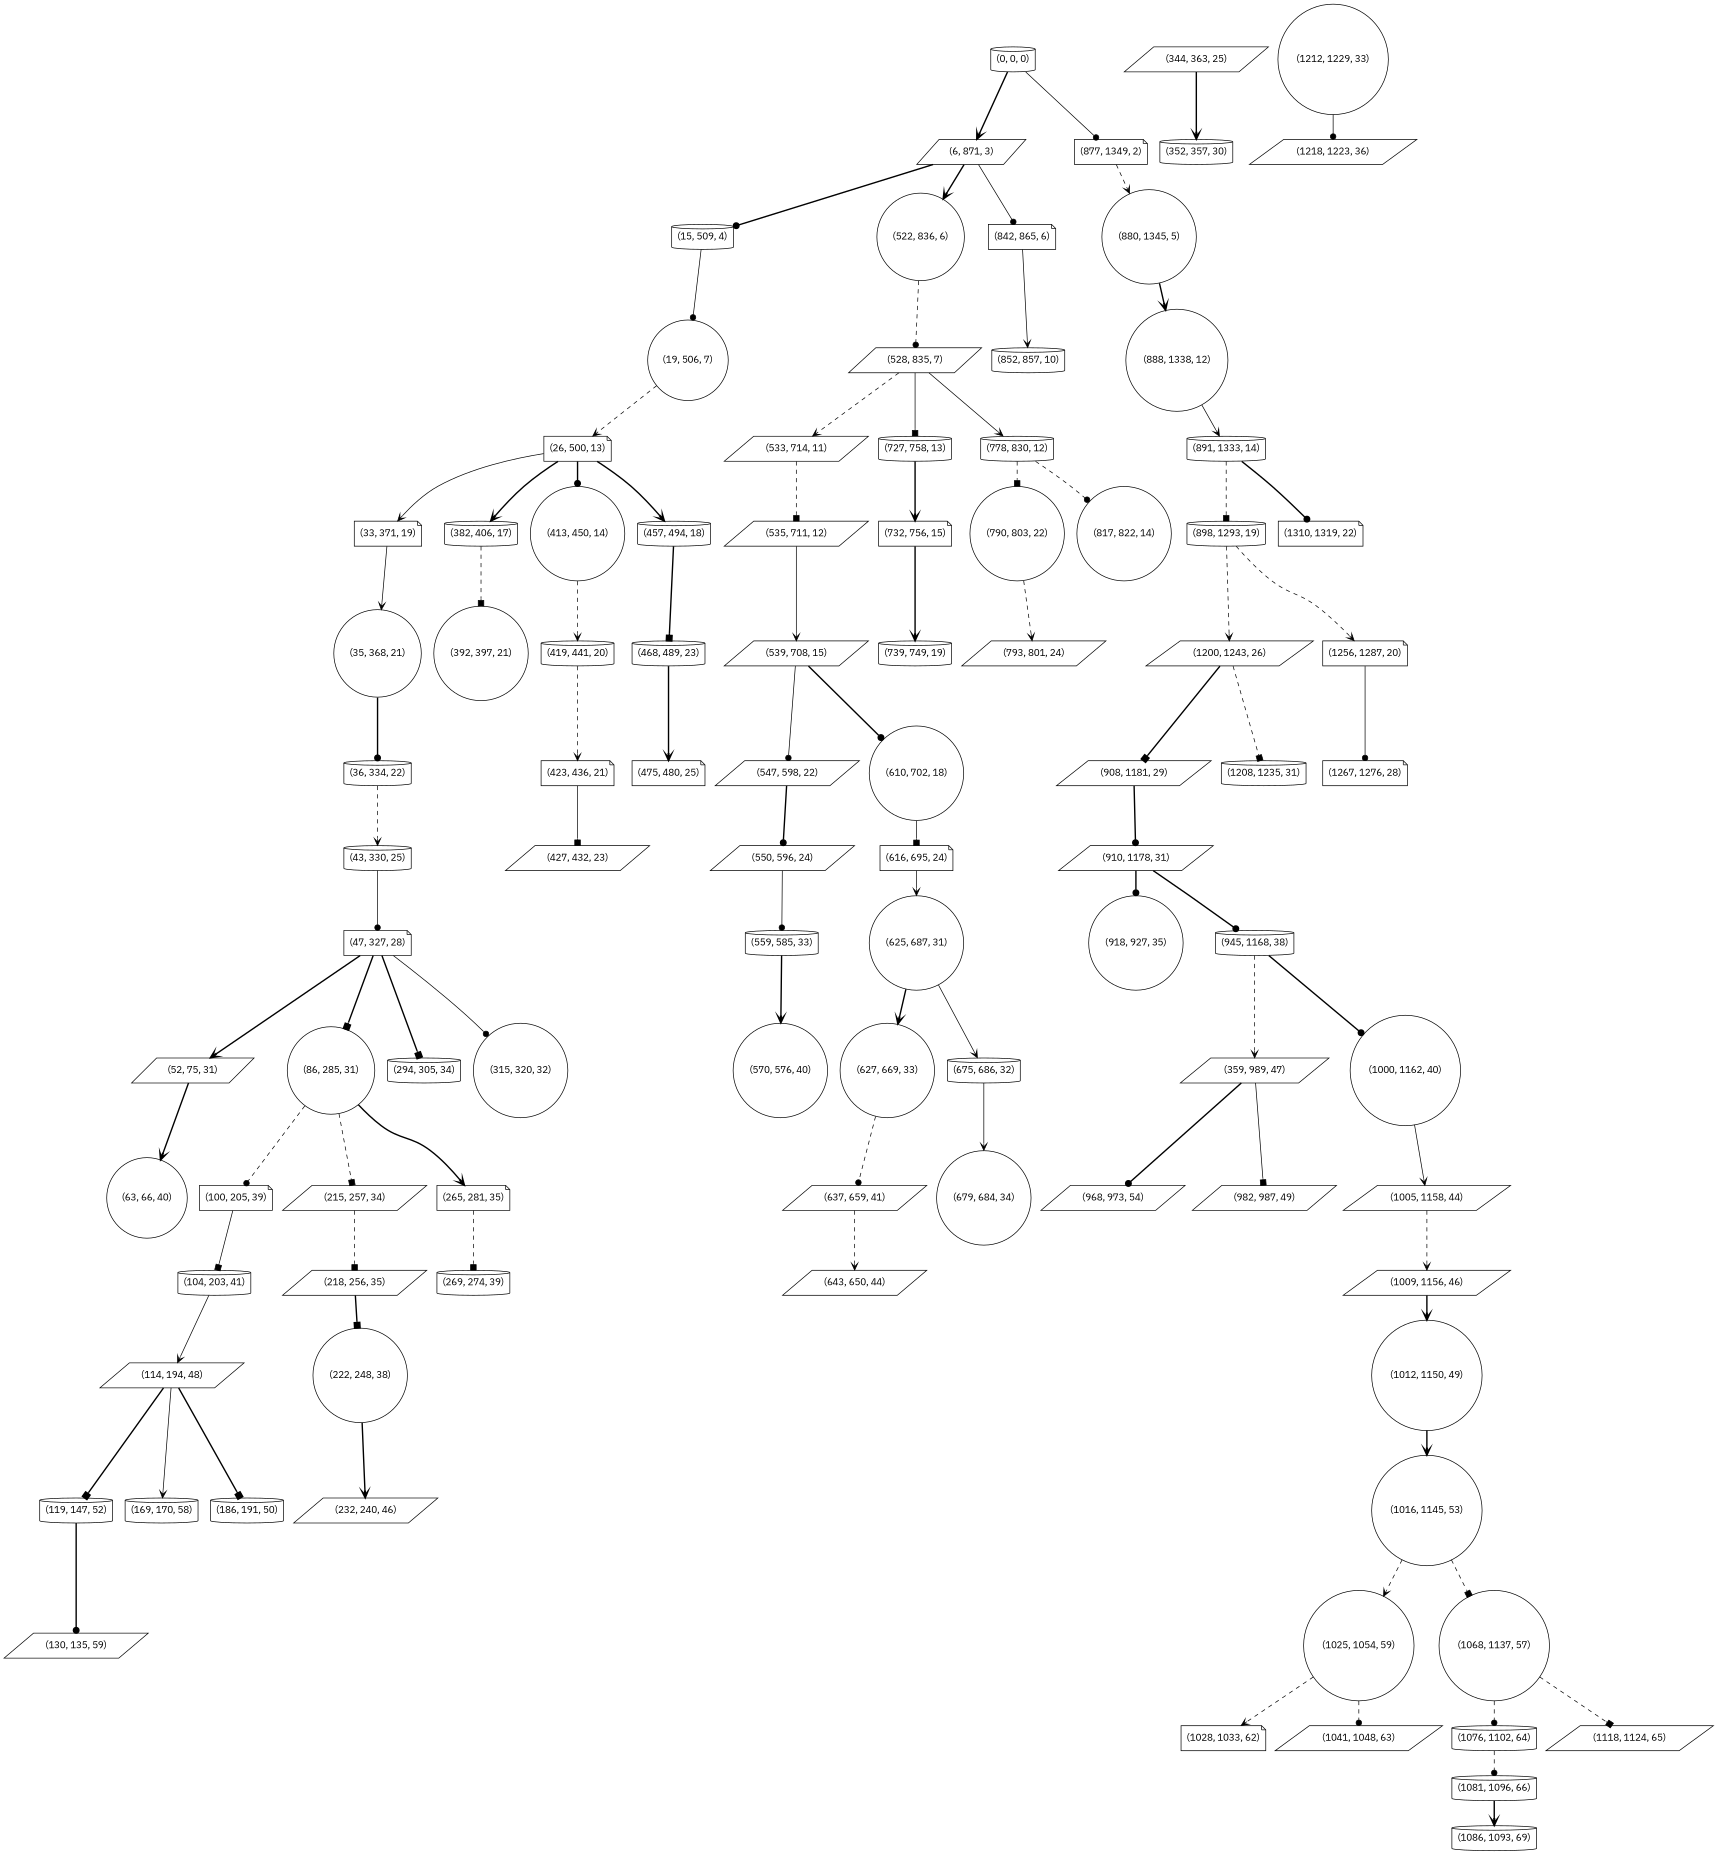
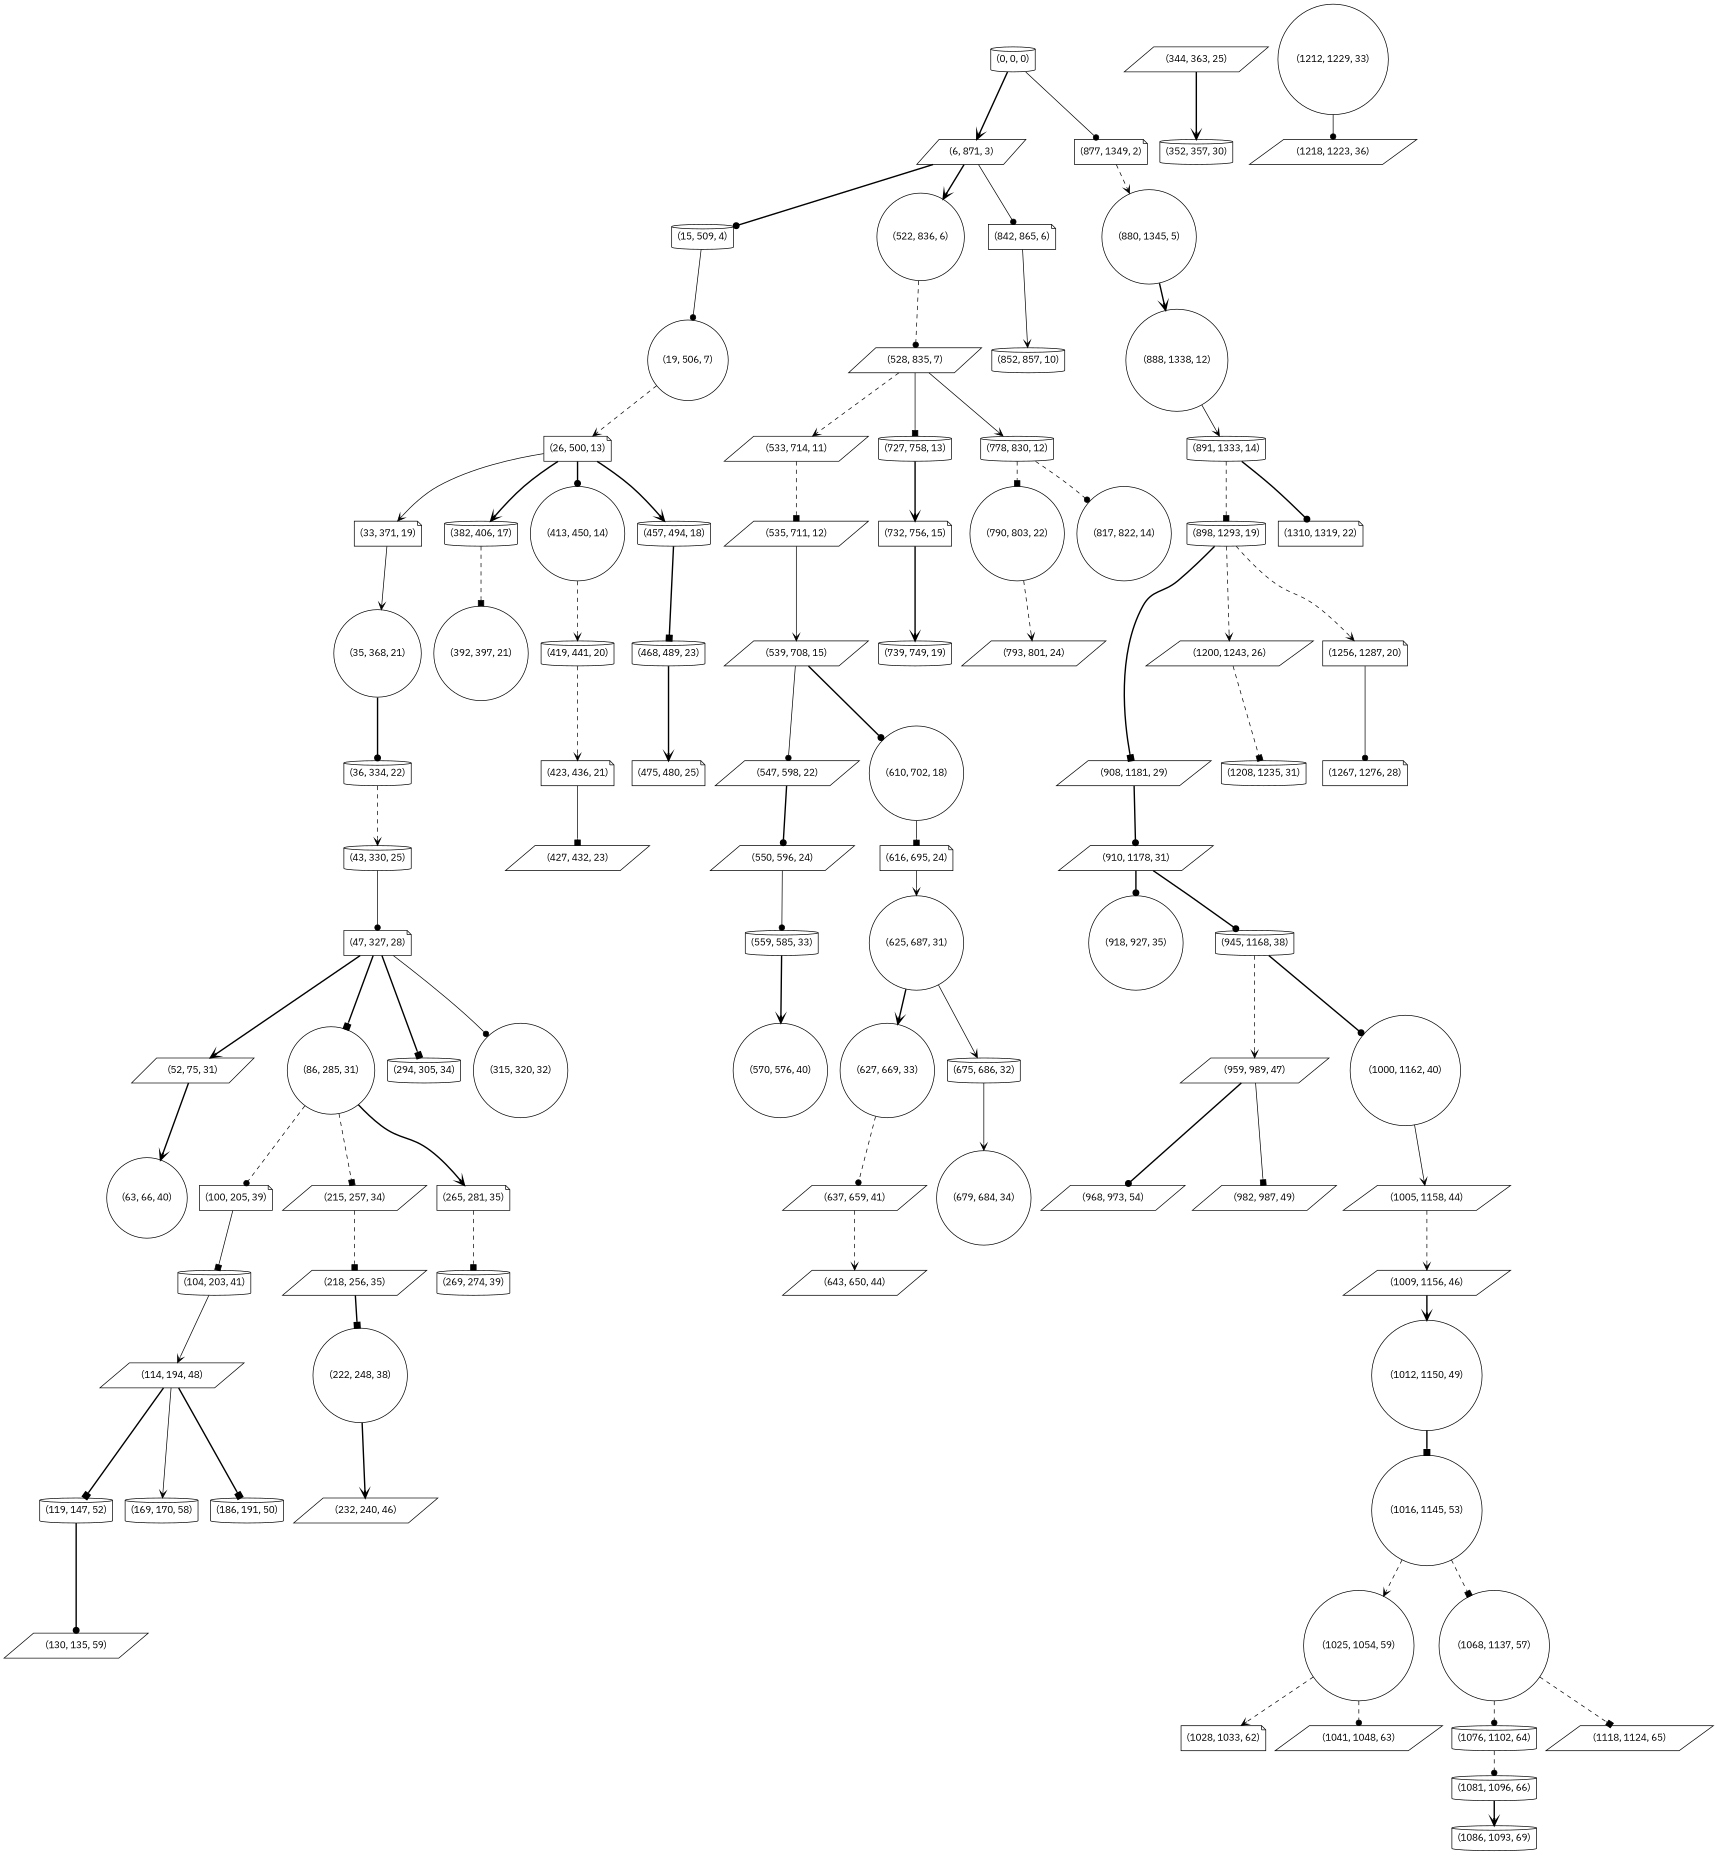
  digraph {
    fontname="IBM Plex Sans"
    node [fontname="IBM Plex Sans" shape=parallelogram]
    edge [arrowhead=vee fontname="IBM Plex Sans" style=bold]
    "(6, 871, 3)"
    "(0, 0, 0)" [shape=cylinder]
    "(877, 1349, 2)" [shape=note]
    "(15, 509, 4)" [shape=cylinder]
    "(522, 836, 6)" [shape=circle]
    "(842, 865, 6)" [shape=note]
    "(880, 1345, 5)" [shape=circle]
    "(19, 506, 7)" [shape=circle]
    "(528, 835, 7)"
    "(852, 857, 10)" [shape=cylinder]
    "(26, 500, 13)" [shape=note]
    "(33, 371, 19)" [shape=note]
    "(382, 406, 17)" [shape=cylinder]
    "(413, 450, 14)" [shape=circle]
    "(457, 494, 18)" [shape=cylinder]
    "(35, 368, 21)" [shape=circle]
    "(392, 397, 21)" [shape=circle]
    "(419, 441, 20)" [shape=cylinder]
    "(468, 489, 23)" [shape=cylinder]
    "(36, 334, 22)" [shape=cylinder]
    "(43, 330, 25)" [shape=cylinder]
    "(47, 327, 28)" [shape=note]
    "(52, 75, 31)"
    "(86, 285, 31)" [shape=circle]
    "(294, 305, 34)" [shape=cylinder]
    "(315, 320, 32)" [shape=circle]
    "(63, 66, 40)" [shape=circle]
    "(100, 205, 39)" [shape=note]
    "(215, 257, 34)"
    "(265, 281, 35)" [shape=note]
    "(104, 203, 41)" [shape=cylinder]
    "(218, 256, 35)"
    "(269, 274, 39)" [shape=cylinder]
    "(114, 194, 48)"
    "(119, 147, 52)" [shape=cylinder]
    n36 [label="(169, 170, 58)" shape=cylinder]
    "(186, 191, 50)" [shape=cylinder]
    "(130, 135, 59)"
    "(222, 248, 38)" [shape=circle]
    "(232, 240, 46)"
    "(344, 363, 25)"
    "(352, 357, 30)" [shape=cylinder]
    "(423, 436, 21)" [shape=note]
    "(427, 432, 23)"
    "(475, 480, 25)" [shape=note]
    "(533, 714, 11)"
    "(727, 758, 13)" [shape=cylinder]
    "(778, 830, 12)" [shape=cylinder]
    "(535, 711, 12)"
    "(732, 756, 15)" [shape=note]
    "(790, 803, 22)" [shape=circle]
    "(817, 822, 14)" [shape=circle]
    "(539, 708, 15)"
    "(547, 598, 22)"
    "(610, 702, 18)" [shape=circle]
    "(550, 596, 24)"
    "(616, 695, 24)" [shape=note]
    "(559, 585, 33)" [shape=cylinder]
    "(570, 576, 40)" [shape=circle]
    "(625, 687, 31)" [shape=circle]
    "(627, 669, 33)" [shape=circle]
    "(675, 686, 32)" [shape=cylinder]
    "(637, 659, 41)"
    "(679, 684, 34)" [shape=circle]
    "(643, 650, 44)"
    "(739, 749, 19)" [shape=cylinder]
    "(793, 801, 24)"
    "(888, 1338, 12)" [shape=circle]
    "(891, 1333, 14)" [shape=cylinder]
    "(898, 1293, 19)" [shape=cylinder]
    "(1310, 1319, 22)" [shape=note]
    "(908, 1181, 29)"
    "(1200, 1243, 26)"
    "(1256, 1287, 20)" [shape=note]
    "(910, 1178, 31)"
    "(1208, 1235, 31)" [shape=cylinder]
    "(1267, 1276, 28)" [shape=note]
    "(918, 927, 35)" [shape=circle]
    "(945, 1168, 38)" [shape=cylinder]
-   "(959, 989, 47)" [label="(359, 989, 47)"]
+   "(959, 989, 47)"
    "(1000, 1162, 40)" [shape=circle]
    "(968, 973, 54)"
    "(982, 987, 49)"
    "(1005, 1158, 44)"
    "(1009, 1156, 46)"
    "(1012, 1150, 49)" [shape=circle]
    "(1016, 1145, 53)" [shape=circle]
    "(1025, 1054, 59)" [shape=circle]
    "(1068, 1137, 57)" [shape=circle]
    "(1028, 1033, 62)" [shape=note]
    "(1041, 1048, 63)"
    "(1076, 1102, 64)" [shape=cylinder]
    "(1118, 1124, 65)"
    "(1081, 1096, 66)" [shape=cylinder]
    "(1086, 1093, 69)" [shape=cylinder]
    "(1212, 1229, 33)" [shape=circle]
    "(1218, 1223, 36)"
    "(6, 871, 3)" -> "(15, 509, 4)" [arrowhead=dot]
    "(6, 871, 3)" -> "(522, 836, 6)"
    "(6, 871, 3)" -> "(842, 865, 6)" [arrowhead=dot style=solid]
    "(0, 0, 0)" -> "(6, 871, 3)"
    "(0, 0, 0)" -> "(877, 1349, 2)" [arrowhead=dot style=solid]
    "(877, 1349, 2)" -> "(880, 1345, 5)" [style=dashed]
    "(15, 509, 4)" -> "(19, 506, 7)" [arrowhead=dot style=solid]
    "(522, 836, 6)" -> "(528, 835, 7)" [arrowhead=dot style=dashed]
    "(842, 865, 6)" -> "(852, 857, 10)" [style=solid]
    "(880, 1345, 5)" -> "(888, 1338, 12)"
    "(19, 506, 7)" -> "(26, 500, 13)" [style=dashed]
    "(528, 835, 7)" -> "(533, 714, 11)" [style=dashed]
    "(528, 835, 7)" -> "(727, 758, 13)" [arrowhead=box style=solid]
    "(528, 835, 7)" -> "(778, 830, 12)" [style=solid]
    "(26, 500, 13)" -> "(33, 371, 19)" [style=solid]
    "(26, 500, 13)" -> "(382, 406, 17)"
    "(26, 500, 13)" -> "(413, 450, 14)" [arrowhead=dot]
    "(26, 500, 13)" -> "(457, 494, 18)"
    "(33, 371, 19)" -> "(35, 368, 21)" [style=solid]
    "(382, 406, 17)" -> "(392, 397, 21)" [arrowhead=box style=dashed]
    "(413, 450, 14)" -> "(419, 441, 20)" [style=dashed]
    "(457, 494, 18)" -> "(468, 489, 23)" [arrowhead=box]
    "(35, 368, 21)" -> "(36, 334, 22)" [arrowhead=dot]
    "(419, 441, 20)" -> "(423, 436, 21)" [style=dashed]
    "(468, 489, 23)" -> "(475, 480, 25)"
    "(36, 334, 22)" -> "(43, 330, 25)" [style=dashed]
    "(43, 330, 25)" -> "(47, 327, 28)" [arrowhead=dot style=solid]
    "(47, 327, 28)" -> "(52, 75, 31)"
    "(47, 327, 28)" -> "(86, 285, 31)" [arrowhead=box]
    "(47, 327, 28)" -> "(294, 305, 34)" [arrowhead=box]
    "(47, 327, 28)" -> "(315, 320, 32)" [arrowhead=dot style=solid]
    "(52, 75, 31)" -> "(63, 66, 40)"
    "(86, 285, 31)" -> "(100, 205, 39)" [arrowhead=dot style=dashed]
    "(86, 285, 31)" -> "(215, 257, 34)" [arrowhead=box style=dashed]
    "(86, 285, 31)" -> "(265, 281, 35)"
    "(100, 205, 39)" -> "(104, 203, 41)" [arrowhead=box style=solid]
    "(215, 257, 34)" -> "(218, 256, 35)" [arrowhead=box style=dashed]
    "(265, 281, 35)" -> "(269, 274, 39)" [arrowhead=box style=dashed]
    "(104, 203, 41)" -> "(114, 194, 48)" [style=solid]
    "(218, 256, 35)" -> "(222, 248, 38)" [arrowhead=box]
    "(114, 194, 48)" -> "(119, 147, 52)" [arrowhead=box]
    "(114, 194, 48)" -> n36 [style=solid]
    "(114, 194, 48)" -> "(186, 191, 50)" [arrowhead=box]
    "(119, 147, 52)" -> "(130, 135, 59)" [arrowhead=dot]
    "(222, 248, 38)" -> "(232, 240, 46)"
    "(344, 363, 25)" -> "(352, 357, 30)"
    "(423, 436, 21)" -> "(427, 432, 23)" [arrowhead=box style=solid]
    "(533, 714, 11)" -> "(535, 711, 12)" [arrowhead=box style=dashed]
    "(727, 758, 13)" -> "(732, 756, 15)"
    "(778, 830, 12)" -> "(790, 803, 22)" [arrowhead=box style=dashed]
    "(778, 830, 12)" -> "(817, 822, 14)" [arrowhead=dot style=dashed]
    "(535, 711, 12)" -> "(539, 708, 15)" [style=solid]
    "(732, 756, 15)" -> "(739, 749, 19)"
    "(790, 803, 22)" -> "(793, 801, 24)" [style=dashed]
    "(539, 708, 15)" -> "(547, 598, 22)" [arrowhead=dot style=solid]
    "(539, 708, 15)" -> "(610, 702, 18)" [arrowhead=dot]
    "(547, 598, 22)" -> "(550, 596, 24)" [arrowhead=dot]
    "(610, 702, 18)" -> "(616, 695, 24)" [arrowhead=box style=solid]
    "(550, 596, 24)" -> "(559, 585, 33)" [arrowhead=dot style=solid]
    "(616, 695, 24)" -> "(625, 687, 31)" [style=solid]
    "(559, 585, 33)" -> "(570, 576, 40)"
    "(625, 687, 31)" -> "(627, 669, 33)"
    "(625, 687, 31)" -> "(675, 686, 32)" [style=solid]
    "(627, 669, 33)" -> "(637, 659, 41)" [arrowhead=dot style=dashed]
    "(675, 686, 32)" -> "(679, 684, 34)" [style=solid]
    "(637, 659, 41)" -> "(643, 650, 44)" [style=dashed]
    "(888, 1338, 12)" -> "(891, 1333, 14)" [style=solid]
    "(891, 1333, 14)" -> "(898, 1293, 19)" [arrowhead=box style=dashed]
    "(891, 1333, 14)" -> "(1310, 1319, 22)" [arrowhead=dot]
-   "(1200, 1243, 26)" -> "(908, 1181, 29)" [arrowhead=box]
+   "(898, 1293, 19)" -> "(908, 1181, 29)" [arrowhead=box]
    "(898, 1293, 19)" -> "(1200, 1243, 26)" [style=dashed]
    "(898, 1293, 19)" -> "(1256, 1287, 20)" [style=dashed]
    "(908, 1181, 29)" -> "(910, 1178, 31)" [arrowhead=dot]
    "(1200, 1243, 26)" -> "(1208, 1235, 31)" [arrowhead=box style=dashed]
    "(1256, 1287, 20)" -> "(1267, 1276, 28)" [arrowhead=dot style=solid]
    "(910, 1178, 31)" -> "(918, 927, 35)" [arrowhead=dot]
    "(910, 1178, 31)" -> "(945, 1168, 38)" [arrowhead=dot]
    "(945, 1168, 38)" -> "(959, 989, 47)" [style=dashed]
    "(945, 1168, 38)" -> "(1000, 1162, 40)" [arrowhead=dot]
    "(959, 989, 47)" -> "(968, 973, 54)" [arrowhead=dot]
    "(959, 989, 47)" -> "(982, 987, 49)" [arrowhead=box style=solid]
    "(1000, 1162, 40)" -> "(1005, 1158, 44)" [style=solid]
    "(1005, 1158, 44)" -> "(1009, 1156, 46)" [style=dashed]
    "(1009, 1156, 46)" -> "(1012, 1150, 49)"
-   "(1012, 1150, 49)" -> "(1016, 1145, 53)"
+   "(1012, 1150, 49)" -> "(1016, 1145, 53)" [arrowhead=box]
    "(1016, 1145, 53)" -> "(1025, 1054, 59)" [style=dashed]
    "(1016, 1145, 53)" -> "(1068, 1137, 57)" [arrowhead=box style=dashed]
    "(1025, 1054, 59)" -> "(1028, 1033, 62)" [style=dashed]
    "(1025, 1054, 59)" -> "(1041, 1048, 63)" [arrowhead=dot style=dashed]
    "(1068, 1137, 57)" -> "(1076, 1102, 64)" [arrowhead=dot style=dashed]
    "(1068, 1137, 57)" -> "(1118, 1124, 65)" [arrowhead=box style=dashed]
    "(1076, 1102, 64)" -> "(1081, 1096, 66)" [arrowhead=dot style=dashed]
    "(1081, 1096, 66)" -> "(1086, 1093, 69)"
    "(1212, 1229, 33)" -> "(1218, 1223, 36)" [arrowhead=dot style=solid]
  }
